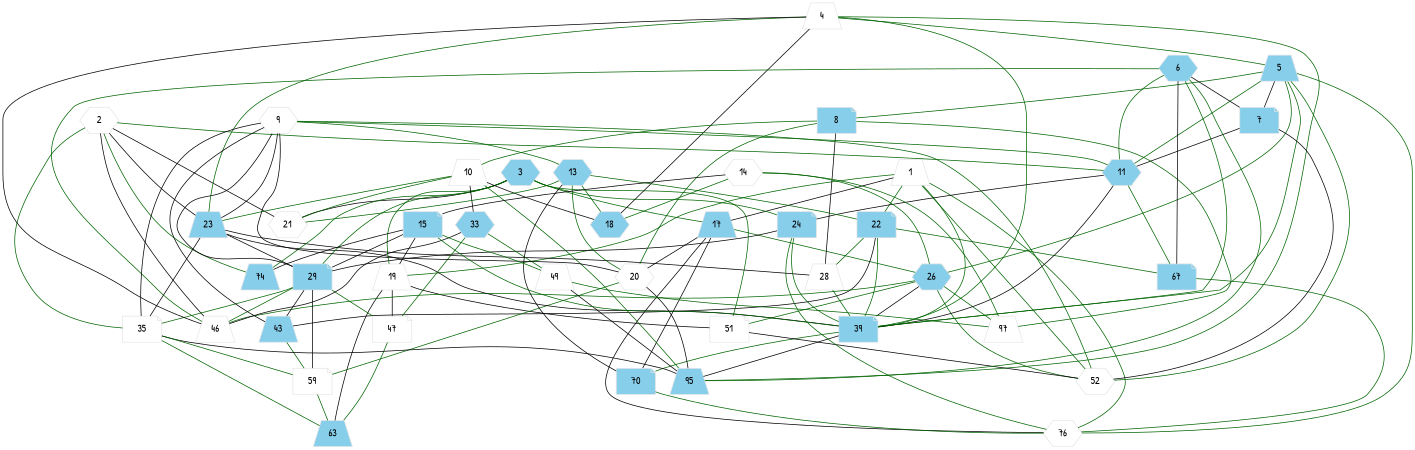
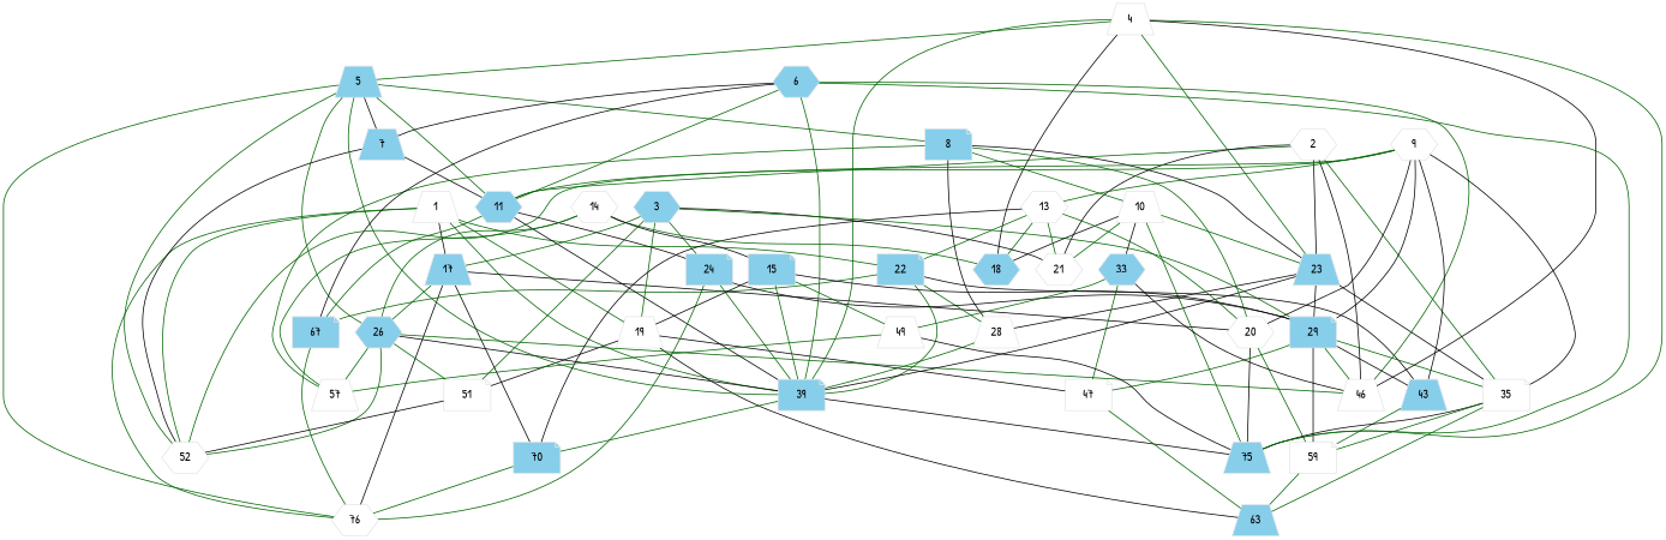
  graph {
    fontname="Patrick Hand"
    node [color=gray90 fillcolor=skyblue fontname="Patrick Hand" shape=trapezium style=filled]
    edge [color=darkgreen fontname="Patrick Hand"]
    1 [fillcolor=white super="+48"]
    17 [super="+38+37"]
    19 [fillcolor=white super="+40"]
    22 [shape=note super="+80"]
    39 [shape=note super="+45"]
    52 [fillcolor=white shape=hexagon super="+64"]
    76 [fillcolor=white shape=hexagon super="+78"]
    26 [shape=hexagon super="+30+41"]
    20 [fillcolor=white shape=hexagon super="+44"]
    70 [shape=note]
    51 [fillcolor=white shape=note]
    47 [fillcolor=white shape=note]
    63
    67 [shape=note]
    28 [fillcolor=white]
    43
-   75 [super="+79" label=95]
+   75 [super="+79"]
    2 [fillcolor=white shape=hexagon super="+53"]
    11 [shape=hexagon super="+31"]
    21 [fillcolor=white shape=hexagon]
    23 [super="+42"]
    35 [fillcolor=white shape=note super="+69+72"]
    46 [fillcolor=white super="+60"]
-   74
    24 [shape=note super="+27"]
    29 [shape=note super="+32+68"]
    59 [fillcolor=white shape=note]
    3 [shape=hexagon super="+25"]
    4 [fillcolor=white super="+82"]
    5 [super="+58+71"]
    18 [shape=hexagon]
-   7 [shape=note]
+   7
    8 [shape=note super="+16"]
    10 [fillcolor=white super="+50"]
-   57 [fillcolor=white label=97]
+   57 [fillcolor=white]
    6 [shape=hexagon super="+34"]
    33 [shape=hexagon]
    9 [fillcolor=white shape=hexagon super="+12"]
-   13 [shape=hexagon super="+83"]
+   13 [fillcolor=white shape=hexagon super="+83"]
    49 [fillcolor=white]
    15 [shape=note super="+36"]
    14 [fillcolor=white shape=hexagon]
    1 -- 17 [color=black]
    1 -- 19
    1 -- 22
    1 -- 39
    1 -- 52
    1 -- 76
    17 -- 76 [color=black]
    17 -- 26
    17 -- 20 [color=black weight=2]
    17 -- 70 [color=black]
    19 -- 51 [color=black]
    19 -- 47 [color=black]
    19 -- 63 [color=black]
    22 -- 39
    22 -- 67
    22 -- 28
    22 -- 43 [color=black]
    39 -- 70
    39 -- 75 [color=black]
    26 -- 39 [color=black]
    26 -- 52
    26 -- 51
    26 -- 46
    26 -- 57
    20 -- 75 [color=black weight=2]
    20 -- 59
    70 -- 76
    51 -- 52 [color=black]
    47 -- 63
    67 -- 76
    28 -- 39
    43 -- 59
    2 -- 11
    2 -- 21 [color=black]
    2 -- 23 [color=black]
    2 -- 35
    2 -- 46 [color=black]
-   2 -- 74
    11 -- 39 [color=black]
    11 -- 67
    11 -- 24 [color=black]
    23 -- 39 [color=black]
    23 -- 28 [color=black]
    23 -- 35 [color=black]
    23 -- 29 [color=black]
    35 -- 63
    35 -- 75 [color=black]
    35 -- 59
    24 -- 39 [weight=2]
    24 -- 76
    24 -- 29 [color=black]
    29 -- 47
    29 -- 43 [color=black]
    29 -- 35
    29 -- 46
    29 -- 59 [color=black]
    59 -- 63
    3 -- 17 [weight=2]
    3 -- 19
    3 -- 51
    3 -- 21 [color=black]
-   3 -- 74
    3 -- 24
    3 -- 29
    4 -- 39
    4 -- 75
    4 -- 23
    4 -- 46 [color=black]
    4 -- 5
    4 -- 18 [color=black]
    5 -- 39
    5 -- 52
    5 -- 76
    5 -- 26
    5 -- 11
    5 -- 7 [color=black]
    5 -- 8
    7 -- 52 [color=black]
    7 -- 11 [color=black]
    8 -- 20
    8 -- 28 [color=black]
-   9 -- 23 [color=black]
+   8 -- 23 [color=black]
    8 -- 10
    8 -- 57
    10 -- 75
    10 -- 21
    10 -- 23
    10 -- 18 [color=black]
    10 -- 33 [color=black]
    6 -- 39
    6 -- 67 [color=black]
    6 -- 75
    6 -- 11
    6 -- 46
    6 -- 7 [color=black]
    33 -- 47
    33 -- 46 [color=black]
    33 -- 49
    9 -- 52
    9 -- 20 [color=black]
    9 -- 43 [color=black]
    9 -- 11
    9 -- 35 [color=black weight=2]
    9 -- 29 [color=black]
    9 -- 13
    13 -- 22
    13 -- 20
    13 -- 70 [color=black]
    13 -- 21
    13 -- 18
    49 -- 75 [color=black]
    49 -- 57
    15 -- 19 [color=black]
    15 -- 39
-   15 -- 74 [color=black]
    15 -- 29 [color=black]
    15 -- 49
    14 -- 26
    14 -- 18
    14 -- 57
    14 -- 15 [color=black]
  }
